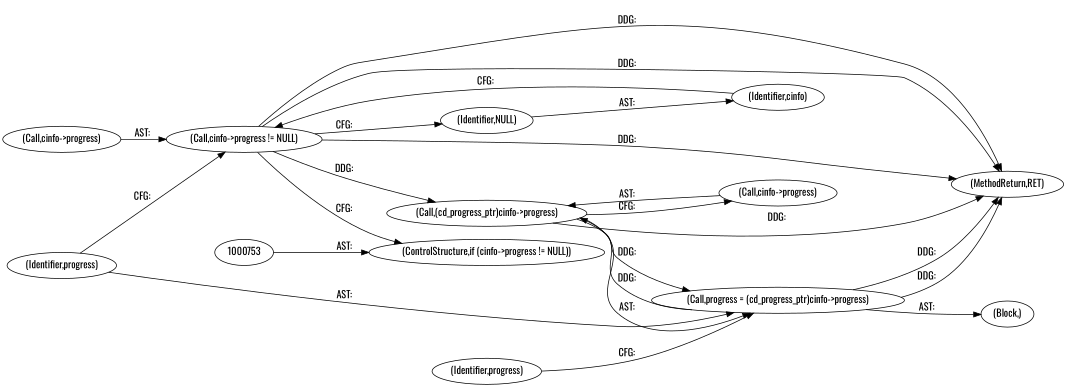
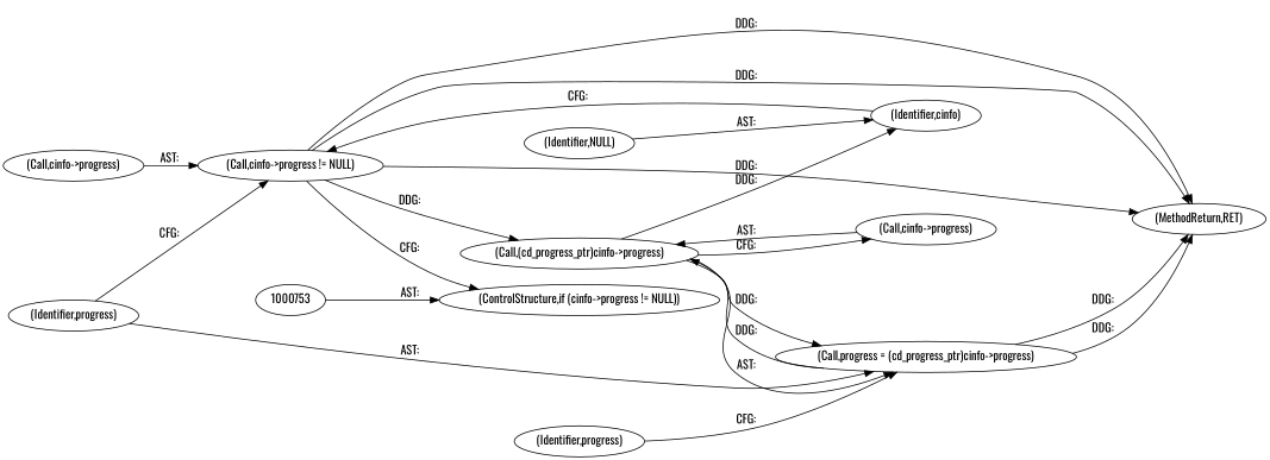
  digraph {
    fontname=Oswald
    rankdir=LR
    node [fontname=Oswald]
    edge [fontname=Oswald]
    n1 [label="(Call,cinfo->progress != NULL)"]
    n2 [label="(Call,(cd_progress_ptr)cinfo->progress)"]
    n3 [label="(Identifier,NULL)"]
    n4 [label="(ControlStructure,if (cinfo->progress != NULL))"]
    n5 [label="(MethodReturn,RET)"]
    n6 [label="(Call,progress = (cd_progress_ptr)cinfo->progress)"]
    n7 [label="(Call,cinfo->progress)"]
    n8 [label="(Identifier,cinfo)"]
-   n9 [label="(Block,)"]
    n10 [label="(Call,cinfo->progress)"]
    n11 [label="(Identifier,progress)"]
    n12 [label="(Identifier,progress)"]
    1000753
    n1 -> n2 [label="DDG: "]
-   n1 -> n3 [label="CFG: "]
    n1 -> n4 [label="CFG: "]
    n1 -> n5 [label="DDG: "]
    n1 -> n5 [label="DDG: "]
    n1 -> n5 [label="DDG: "]
-   n2 -> n5 [label="DDG: "]
+   n2 -> n8 [label="DDG: "]
    n2 -> n6 [label="AST: "]
    n2 -> n6 [label="DDG: "]
    n2 -> n7 [label="CFG: "]
    n3 -> n8 [label="AST: "]
    n6 -> n2 [label="DDG: "]
    n6 -> n5 [label="DDG: "]
    n6 -> n5 [label="DDG: "]
-   n6 -> n9 [label="AST: "]
    n7 -> n2 [label="AST: "]
    n8 -> n1 [label="CFG: "]
    n10 -> n1 [label="AST: "]
    n11 -> n1 [label="CFG: "]
    n11 -> n6 [label="AST: "]
    n12 -> n6 [label="CFG: "]
    1000753 -> n4 [label="AST: "]
  }
